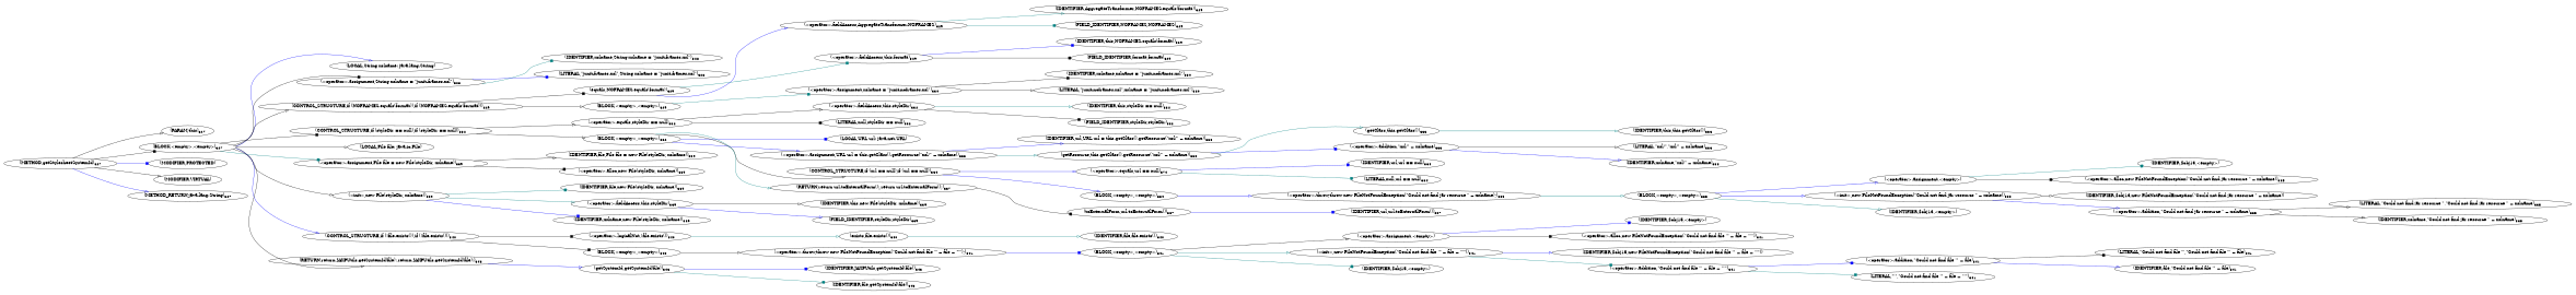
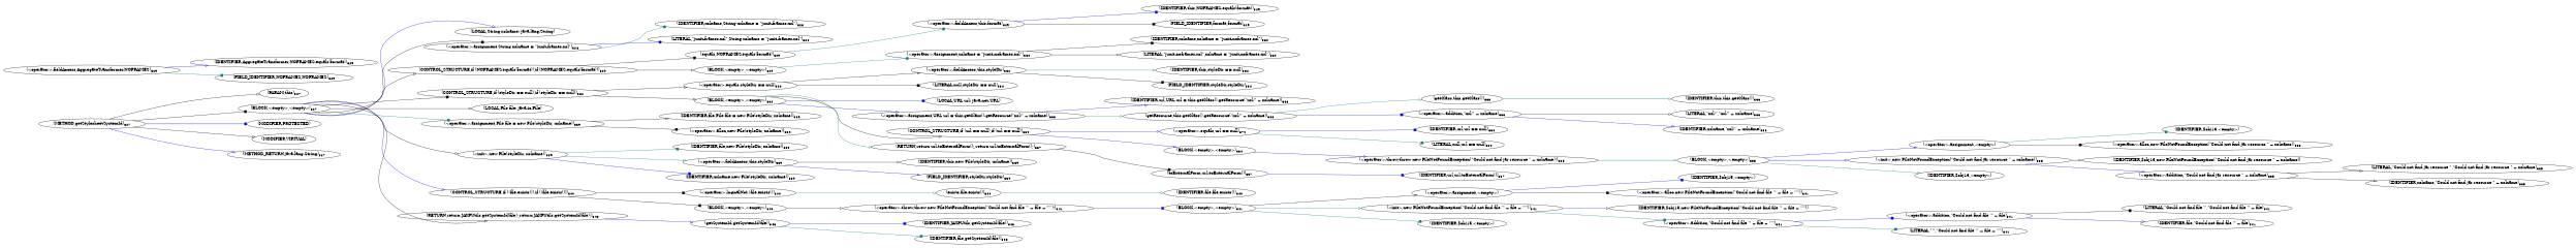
  digraph {
    rankdir=LR
    edge [arrowhead=onormal color=black]
    n1 [label=<(METHOD,getStylesheetSystemId)<SUB>327</SUB>>]
    n2 [label=<(PARAM,this)<SUB>327</SUB>>]
    n3 [label=<(BLOCK,&lt;empty&gt;,&lt;empty&gt;)<SUB>327</SUB>>]
    n4 [label=<(MODIFIER,PROTECTED)>]
    n5 [label=<(MODIFIER,VIRTUAL)>]
    n6 [label=<(METHOD_RETURN,java.lang.String)<SUB>327</SUB>>]
    n7 [label=<(LOCAL,String xslname: java.lang.String)>]
    n8 [label=<(&lt;operator&gt;.assignment,String xslname = &quot;junit-frames.xsl&quot;)<SUB>328</SUB>>]
    n9 [label=<(CONTROL_STRUCTURE,if (NOFRAMES.equals(format)),if (NOFRAMES.equals(format)))<SUB>329</SUB>>]
    n10 [label=<(CONTROL_STRUCTURE,if (styleDir == null),if (styleDir == null))<SUB>332</SUB>>]
    n11 [label=<(LOCAL,File file: java.io.File)>]
    n12 [label=<(&lt;operator&gt;.assignment,File file = new File(styleDir, xslname))<SUB>339</SUB>>]
    n13 [label=<(&lt;init&gt;,new File(styleDir, xslname))<SUB>339</SUB>>]
    n14 [label=<(CONTROL_STRUCTURE,if (!file.exists()),if (!file.exists()))<SUB>340</SUB>>]
    n15 [label=<(RETURN,return JAXPUtils.getSystemId(file);,return JAXPUtils.getSystemId(file);)<SUB>343</SUB>>]
    n16 [label=<(IDENTIFIER,xslname,String xslname = &quot;junit-frames.xsl&quot;)<SUB>328</SUB>>]
    n17 [label=<(LITERAL,&quot;junit-frames.xsl&quot;,String xslname = &quot;junit-frames.xsl&quot;)<SUB>328</SUB>>]
    n18 [label=<(equals,NOFRAMES.equals(format))<SUB>329</SUB>>]
    n19 [label=<(BLOCK,&lt;empty&gt;,&lt;empty&gt;)<SUB>329</SUB>>]
    n20 [label=<(&lt;operator&gt;.equals,styleDir == null)<SUB>332</SUB>>]
    n21 [label=<(BLOCK,&lt;empty&gt;,&lt;empty&gt;)<SUB>332</SUB>>]
    n22 [label=<(IDENTIFIER,file,File file = new File(styleDir, xslname))<SUB>339</SUB>>]
    n23 [label=<(&lt;operator&gt;.alloc,new File(styleDir, xslname))<SUB>339</SUB>>]
    n24 [label=<(IDENTIFIER,file,new File(styleDir, xslname))<SUB>339</SUB>>]
    n25 [label=<(&lt;operator&gt;.fieldAccess,this.styleDir)<SUB>339</SUB>>]
    n26 [label=<(IDENTIFIER,xslname,new File(styleDir, xslname))<SUB>339</SUB>>]
    n27 [label=<(&lt;operator&gt;.logicalNot,!file.exists())<SUB>340</SUB>>]
    n28 [label=<(BLOCK,&lt;empty&gt;,&lt;empty&gt;)<SUB>340</SUB>>]
    n29 [label=<(getSystemId,getSystemId(file))<SUB>343</SUB>>]
    n30 [label=<(&lt;operator&gt;.fieldAccess,AggregateTransformer.NOFRAMES)<SUB>329</SUB>>]
    n31 [label=<(&lt;operator&gt;.fieldAccess,this.format)<SUB>329</SUB>>]
    n32 [label=<(&lt;operator&gt;.assignment,xslname = &quot;junit-noframes.xsl&quot;)<SUB>330</SUB>>]
    n33 [label=<(IDENTIFIER,AggregateTransformer,NOFRAMES.equals(format))<SUB>329</SUB>>]
    n34 [label=<(FIELD_IDENTIFIER,NOFRAMES,NOFRAMES)<SUB>329</SUB>>]
    n35 [label=<(IDENTIFIER,this,NOFRAMES.equals(format))<SUB>329</SUB>>]
    n36 [label=<(FIELD_IDENTIFIER,format,format)<SUB>329</SUB>>]
    n37 [label=<(IDENTIFIER,xslname,xslname = &quot;junit-noframes.xsl&quot;)<SUB>330</SUB>>]
    n38 [label=<(LITERAL,&quot;junit-noframes.xsl&quot;,xslname = &quot;junit-noframes.xsl&quot;)<SUB>330</SUB>>]
    n39 [label=<(&lt;operator&gt;.fieldAccess,this.styleDir)<SUB>332</SUB>>]
    n40 [label=<(LITERAL,null,styleDir == null)<SUB>332</SUB>>]
    n41 [label=<(LOCAL,URL url: java.net.URL)>]
    n42 [label=<(&lt;operator&gt;.assignment,URL url = this.getClass().getResource(&quot;xsl/&quot; + xslname))<SUB>333</SUB>>]
    n43 [label=<(CONTROL_STRUCTURE,if (url == null),if (url == null))<SUB>334</SUB>>]
    n44 [label=<(RETURN,return url.toExternalForm();,return url.toExternalForm();)<SUB>337</SUB>>]
    n45 [label=<(IDENTIFIER,this,styleDir == null)<SUB>332</SUB>>]
    n46 [label=<(FIELD_IDENTIFIER,styleDir,styleDir)<SUB>332</SUB>>]
    n47 [label=<(IDENTIFIER,url,URL url = this.getClass().getResource(&quot;xsl/&quot; + xslname))<SUB>333</SUB>>]
    n48 [label=<(getResource,this.getClass().getResource(&quot;xsl/&quot; + xslname))<SUB>333</SUB>>]
    n49 [label=<(&lt;operator&gt;.equals,url == null)<SUB>374</SUB>>]
    n50 [label=<(BLOCK,&lt;empty&gt;,&lt;empty&gt;)<SUB>334</SUB>>]
    n51 [label=<(toExternalForm,url.toExternalForm())<SUB>337</SUB>>]
    n52 [label=<(getClass,this.getClass())<SUB>333</SUB>>]
    n53 [label=<(&lt;operator&gt;.addition,&quot;xsl/&quot; + xslname)<SUB>333</SUB>>]
    n54 [label=<(IDENTIFIER,this,this.getClass())<SUB>333</SUB>>]
    n55 [label=<(LITERAL,&quot;xsl/&quot;,&quot;xsl/&quot; + xslname)<SUB>333</SUB>>]
    n56 [label=<(IDENTIFIER,xslname,&quot;xsl/&quot; + xslname)<SUB>333</SUB>>]
    n57 [label=<(IDENTIFIER,url,url == null)<SUB>334</SUB>>]
    n58 [label=<(LITERAL,null,url == null)<SUB>334</SUB>>]
    n59 [label=<(&lt;operator&gt;.throw,throw new FileNotFoundException(&quot;Could not find jar resource &quot; + xslname);)<SUB>335</SUB>>]
    n60 [label=<(BLOCK,&lt;empty&gt;,&lt;empty&gt;)<SUB>335</SUB>>]
    n61 [label=<(&lt;operator&gt;.assignment,&lt;empty&gt;)>]
    n62 [label=<(&lt;init&gt;,new FileNotFoundException(&quot;Could not find jar resource &quot; + xslname))<SUB>335</SUB>>]
    n63 [label=<(IDENTIFIER,$obj13,&lt;empty&gt;)>]
    n64 [label=<(IDENTIFIER,$obj13,&lt;empty&gt;)>]
    n65 [label=<(&lt;operator&gt;.alloc,new FileNotFoundException(&quot;Could not find jar resource &quot; + xslname))<SUB>335</SUB>>]
    n66 [label=<(IDENTIFIER,$obj13,new FileNotFoundException(&quot;Could not find jar resource &quot; + xslname))>]
    n67 [label=<(&lt;operator&gt;.addition,&quot;Could not find jar resource &quot; + xslname)<SUB>335</SUB>>]
    n68 [label=<(LITERAL,&quot;Could not find jar resource &quot;,&quot;Could not find jar resource &quot; + xslname)<SUB>335</SUB>>]
    n69 [label=<(IDENTIFIER,xslname,&quot;Could not find jar resource &quot; + xslname)<SUB>335</SUB>>]
    n70 [label=<(IDENTIFIER,url,url.toExternalForm())<SUB>337</SUB>>]
    n71 [label=<(IDENTIFIER,this,new File(styleDir, xslname))<SUB>339</SUB>>]
    n72 [label=<(FIELD_IDENTIFIER,styleDir,styleDir)<SUB>339</SUB>>]
    n73 [label=<(exists,file.exists())<SUB>340</SUB>>]
    n74 [label=<(&lt;operator&gt;.throw,throw new FileNotFoundException(&quot;Could not find file '&quot; + file + &quot;'&quot;);)<SUB>341</SUB>>]
    n75 [label=<(IDENTIFIER,file,file.exists())<SUB>340</SUB>>]
    n76 [label=<(BLOCK,&lt;empty&gt;,&lt;empty&gt;)<SUB>341</SUB>>]
    n77 [label=<(&lt;operator&gt;.assignment,&lt;empty&gt;)>]
    n78 [label=<(&lt;init&gt;,new FileNotFoundException(&quot;Could not find file '&quot; + file + &quot;'&quot;))<SUB>341</SUB>>]
    n79 [label=<(IDENTIFIER,$obj15,&lt;empty&gt;)>]
    n80 [label=<(IDENTIFIER,$obj15,&lt;empty&gt;)>]
    n81 [label=<(&lt;operator&gt;.alloc,new FileNotFoundException(&quot;Could not find file '&quot; + file + &quot;'&quot;))<SUB>341</SUB>>]
    n82 [label=<(IDENTIFIER,$obj15,new FileNotFoundException(&quot;Could not find file '&quot; + file + &quot;'&quot;))>]
    n83 [label=<(&lt;operator&gt;.addition,&quot;Could not find file '&quot; + file + &quot;'&quot;)<SUB>341</SUB>>]
    n84 [label=<(&lt;operator&gt;.addition,&quot;Could not find file '&quot; + file)<SUB>341</SUB>>]
    n85 [label=<(LITERAL,&quot;'&quot;,&quot;Could not find file '&quot; + file + &quot;'&quot;)<SUB>341</SUB>>]
    n86 [label=<(LITERAL,&quot;Could not find file '&quot;,&quot;Could not find file '&quot; + file)<SUB>341</SUB>>]
    n87 [label=<(IDENTIFIER,file,&quot;Could not find file '&quot; + file)<SUB>341</SUB>>]
    n88 [label=<(IDENTIFIER,JAXPUtils,getSystemId(file))<SUB>343</SUB>>]
    n89 [label=<(IDENTIFIER,file,getSystemId(file))<SUB>343</SUB>>]
    n1 -> n2
    n1 -> n3 [arrowhead=box]
    n1 -> n4 [arrowhead=box color=blue]
    n1 -> n5
    n1 -> n6 [color=blue]
    n3 -> n7 [color=blue]
    n3 -> n8 [arrowhead=box]
    n3 -> n9
    n3 -> n10 [arrowhead=box]
    n3 -> n11
    n3 -> n12 [arrowhead=box color=teal]
    n3 -> n13
    n3 -> n14 [color=blue]
    n3 -> n15
    n8 -> n16 [arrowhead=box color=teal]
    n8 -> n17 [arrowhead=box color=blue]
    n9 -> n18 [arrowhead=box]
    n9 -> n19
    n10 -> n20
    n10 -> n21
    n12 -> n22
    n12 -> n23 [arrowhead=box]
    n13 -> n24 [arrowhead=box color=teal]
    n13 -> n25 [color=teal]
    n13 -> n26 [arrowhead=box color=blue]
    n14 -> n27 [arrowhead=box]
    n14 -> n28 [arrowhead=box]
    n15 -> n29 [color=blue]
-   n18 -> n30 [color=blue]
    n18 -> n31 [arrowhead=box color=teal]
    n19 -> n32 [arrowhead=box color=teal]
    n20 -> n39
    n20 -> n40 [arrowhead=box]
    n21 -> n41 [arrowhead=box color=blue]
    n21 -> n42 [color=blue]
    n21 -> n43
    n21 -> n44 [color=teal]
    n25 -> n71
    n25 -> n72 [color=blue]
    n27 -> n73 [color=teal]
    n28 -> n74
    n29 -> n88 [arrowhead=box color=blue]
    n29 -> n89 [arrowhead=box color=teal]
-   n30 -> n33 [color=teal]
+   n30 -> n33 [color=blue]
    n30 -> n34 [arrowhead=box color=teal]
    n31 -> n35 [arrowhead=box color=blue]
    n31 -> n36 [arrowhead=box]
    n32 -> n37 [arrowhead=box]
    n32 -> n38
    n39 -> n45 [color=teal]
    n39 -> n46 [arrowhead=box]
    n42 -> n47 [color=blue]
    n42 -> n48 [color=teal]
    n43 -> n49 [color=blue]
    n43 -> n50 [color=blue]
    n44 -> n51 [arrowhead=box]
    n48 -> n52 [color=teal]
    n48 -> n53 [arrowhead=box color=blue]
    n49 -> n57 [arrowhead=box color=blue]
    n49 -> n58 [arrowhead=box color=teal]
    n50 -> n59 [color=blue]
    n51 -> n70 [arrowhead=box color=blue]
    n52 -> n54 [color=teal]
    n53 -> n55
    n53 -> n56 [color=blue]
    n59 -> n60 [color=teal]
    n60 -> n61 [color=blue]
    n60 -> n62 [color=blue]
    n60 -> n63 [color=teal]
    n61 -> n64 [arrowhead=box color=teal]
    n61 -> n65 [arrowhead=box]
    n62 -> n66
    n62 -> n67 [color=blue]
    n67 -> n68
    n67 -> n69
    n73 -> n75 [color=teal]
    n74 -> n76 [arrowhead=box color=blue]
    n76 -> n77
    n76 -> n78 [color=teal]
    n76 -> n79 [arrowhead=box color=teal]
    n77 -> n80 [arrowhead=box color=blue]
    n77 -> n81 [arrowhead=box]
    n78 -> n82 [color=blue]
    n78 -> n83 [arrowhead=box color=teal]
    n83 -> n84 [arrowhead=box color=blue]
    n83 -> n85 [arrowhead=box color=teal]
    n84 -> n86 [arrowhead=box]
    n84 -> n87 [color=blue]
  }
